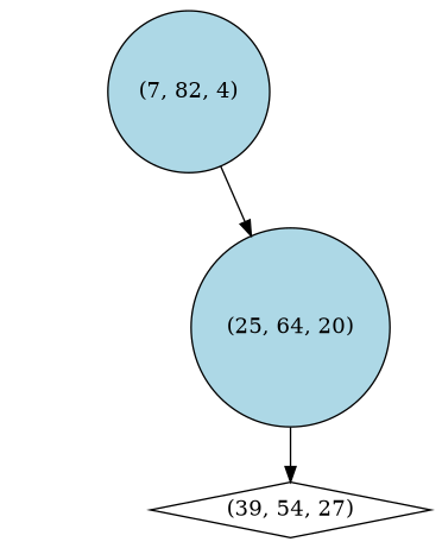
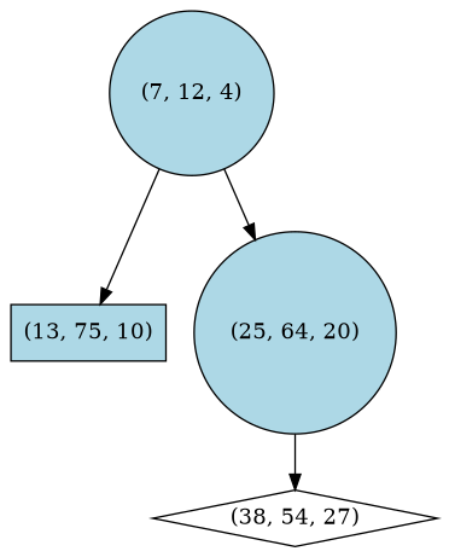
  digraph {
    node [fillcolor=lightblue shape=circle style=filled]
-   "(7, 82, 4)"
+   "(13, 75, 10)" [shape=box]
+   "(7, 82, 4)" [label="(7, 12, 4)"]
    "(25, 64, 20)"
-   "(39, 54, 27)" [fillcolor=white shape=diamond]
+   "(39, 54, 27)" [fillcolor=white shape=diamond label="(38, 54, 27)"]
+   "(7, 82, 4)" -> "(13, 75, 10)"
    "(7, 82, 4)" -> "(25, 64, 20)"
    "(25, 64, 20)" -> "(39, 54, 27)"
  }
